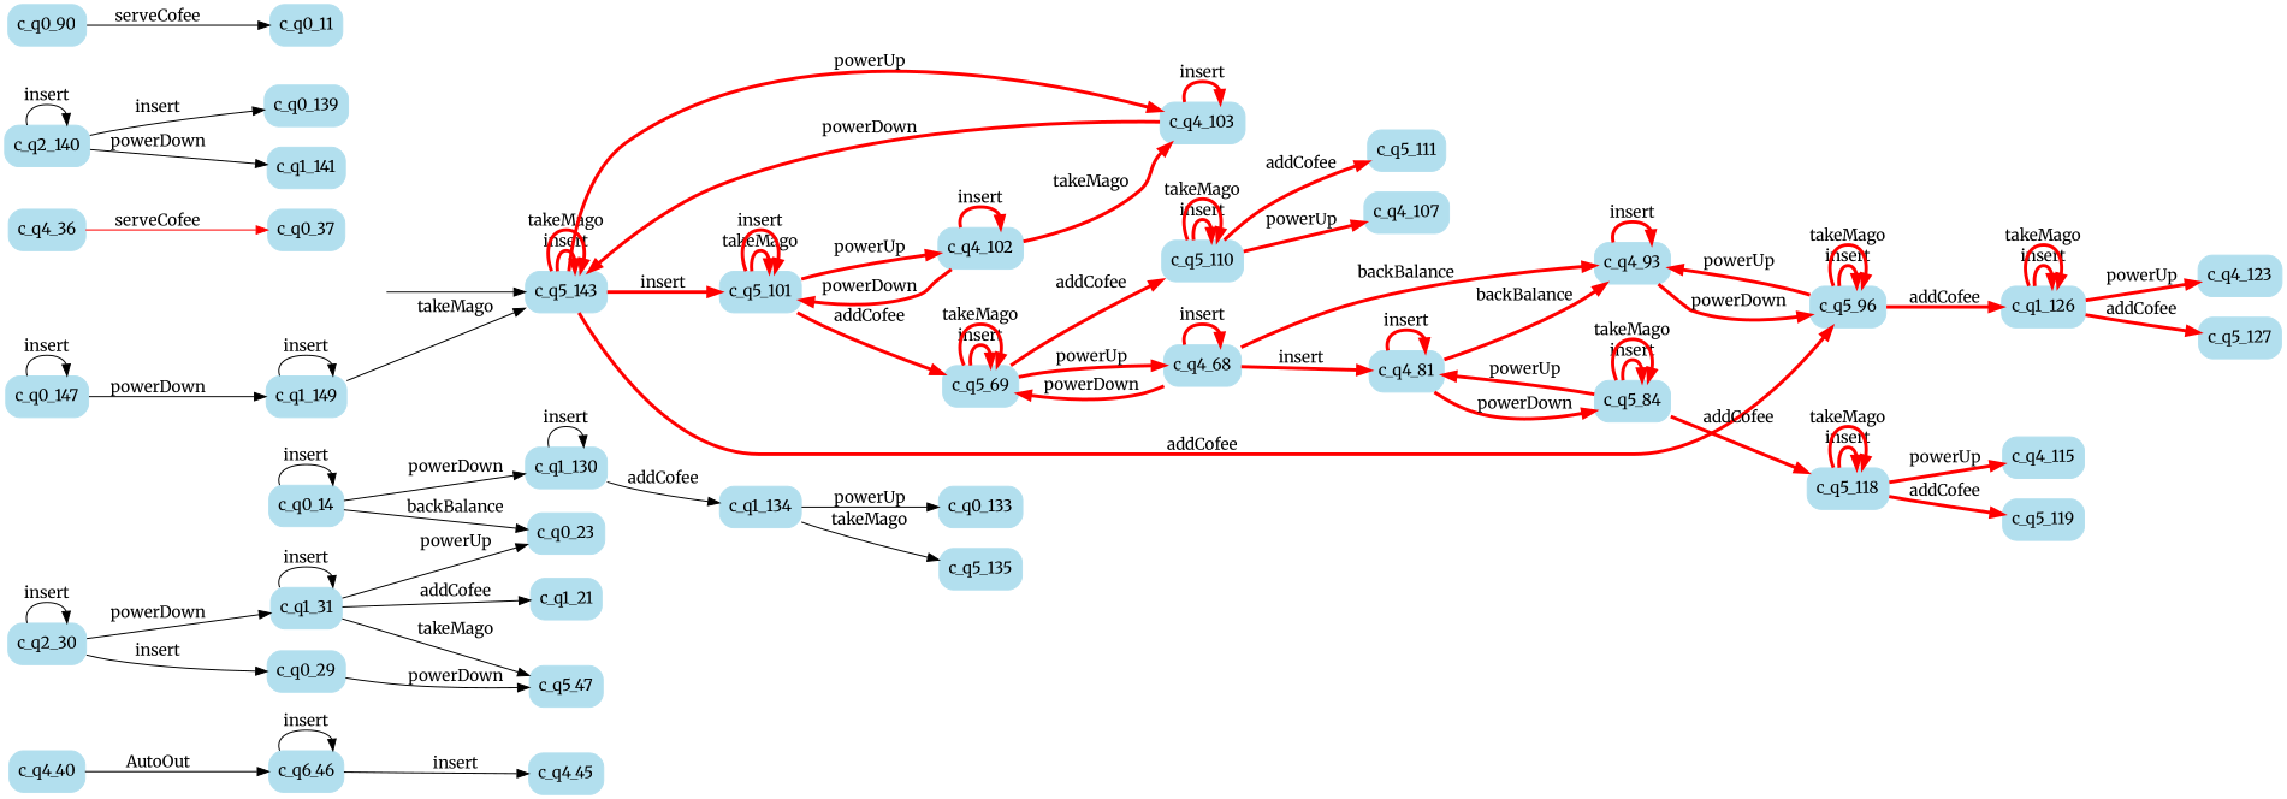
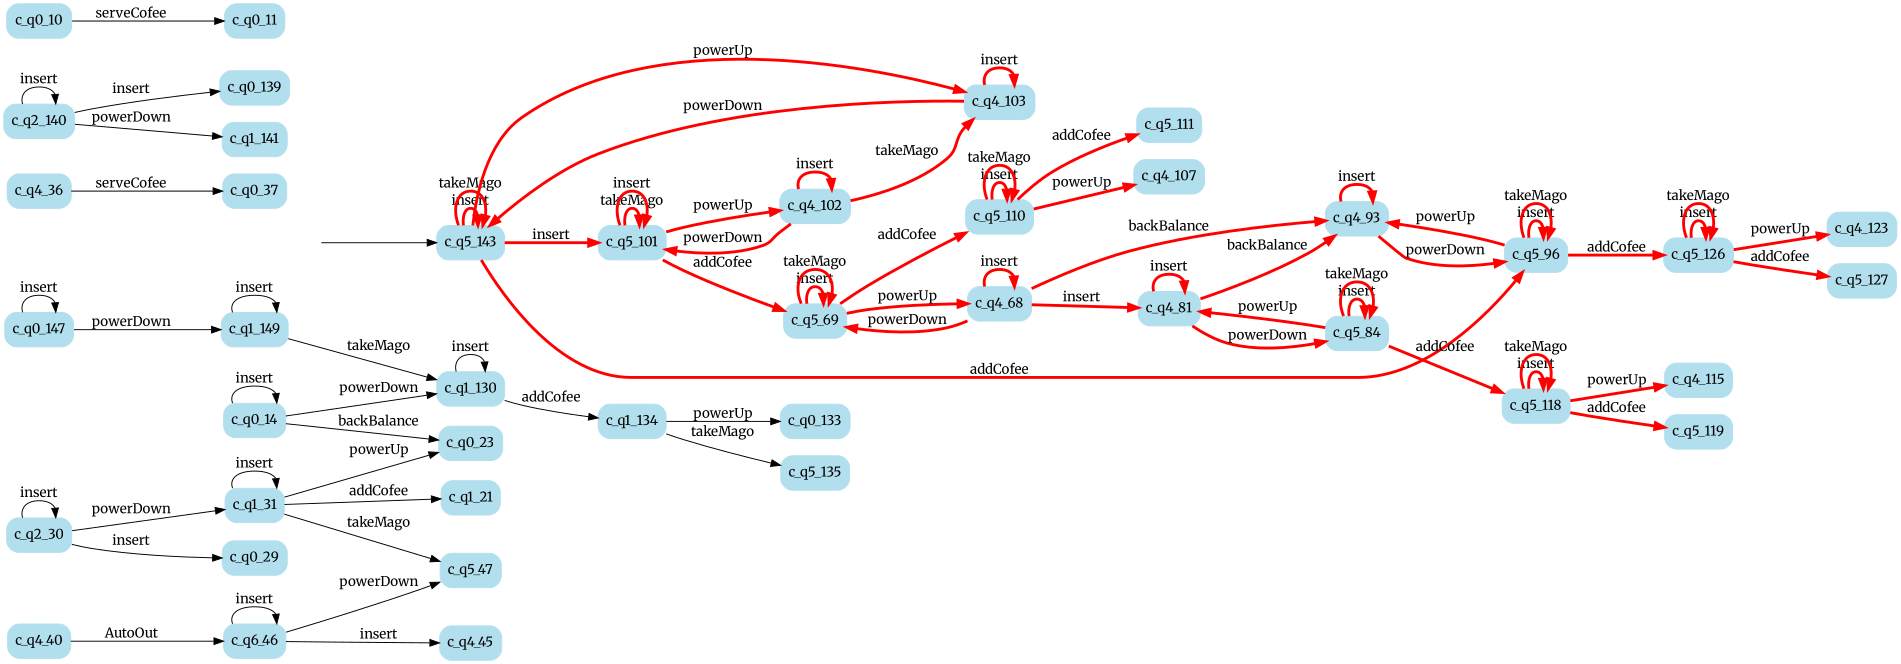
  digraph {
    fontname=Merriweather
    rankdir=LR
    node [fontname=Merriweather style="rounded, filled" color=lightblue2 shape=box]
    edge [fontname=Merriweather color=red penwidth=3]
    start_c_q5_143 [style=invisible color="" shape=""]
    n2 [label=c_q5_143]
    n3 [label=c_q5_101]
    n4 [label=c_q5_96]
    n5 [label=c_q4_103]
    n6 [label=c_q4_40]
    n7 [label=c_q6_46]
    n8 [label=c_q5_47]
    n9 [label=c_q4_45]
    n10 [label=c_q0_147]
    n11 [label=c_q1_149]
    n12 [label=c_q4_102]
    n13 [label=c_q5_69]
-   n14 [label=c_q1_126]
+   n14 [label=c_q5_126]
    n15 [label=c_q4_93]
    n16 [label=c_q0_133]
    n17 [label=c_q5_84]
    n18 [label=c_q4_81]
    n19 [label=c_q5_118]
    n20 [label=c_q5_119]
    n21 [label=c_q4_115]
    n22 [label=c_q4_68]
    n23 [label=c_q5_110]
    n24 [label=c_q4_123]
    n25 [label=c_q5_127]
    n26 [label=c_q5_135]
    n27 [label=c_q1_134]
    n28 [label=c_q0_14]
    n29 [label=c_q1_130]
    n30 [label=c_q0_23]
    n31 [label=c_q4_107]
    n32 [label=c_q5_111]
    n33 [label=c_q4_36]
    n34 [label=c_q0_37]
    n35 [label=c_q0_139]
    n36 [label=c_q1_21]
    n37 [label=c_q2_140]
    n38 [label=c_q1_141]
    n39 [label=c_q2_30]
    n40 [label=c_q0_29]
    n41 [label=c_q1_31]
    n42 [label=c_q0_11]
-   n43 [label=c_q0_90]
+   n43 [label=c_q0_10]
    start_c_q5_143 -> n2 [color="" penwidth=""]
    n2 -> n2 [label=insert]
    n2 -> n2 [label=takeMago]
    n2 -> n3 [label=insert]
    n2 -> n4 [label=addCofee]
    n2 -> n5 [label=powerUp]
    n3 -> n3 [label=takeMago]
    n3 -> n3 [label=insert]
    n3 -> n12 [label=powerUp]
    n3 -> n13 [label=addCofee]
    n4 -> n4 [label=insert]
    n4 -> n4 [label=takeMago]
    n4 -> n14 [label=addCofee]
    n4 -> n15 [label=powerUp]
    n5 -> n2 [label=powerDown]
    n5 -> n5 [label=insert]
    n6 -> n7 [label=AutoOut color="" penwidth=""]
    n7 -> n7 [label=insert color="" penwidth=""]
-   n40 -> n8 [label=powerDown color="" penwidth=""]
+   n7 -> n8 [label=powerDown color="" penwidth=""]
    n7 -> n9 [label=insert color="" penwidth=""]
    n10 -> n10 [label=insert color="" penwidth=""]
    n10 -> n11 [label=powerDown color="" penwidth=""]
-   n11 -> n2 [label=takeMago color="" penwidth=""]
+   n11 -> n29 [label=takeMago color="" penwidth=""]
    n11 -> n11 [label=insert color="" penwidth=""]
    n12 -> n3 [label=powerDown]
    n12 -> n5 [label=takeMago]
    n12 -> n12 [label=insert]
    n13 -> n13 [label=insert]
    n13 -> n13 [label=takeMago]
    n13 -> n22 [label=powerUp]
    n13 -> n23 [label=addCofee]
    n14 -> n14 [label=insert]
    n14 -> n14 [label=takeMago]
    n14 -> n24 [label=powerUp]
    n14 -> n25 [label=addCofee]
    n15 -> n4 [label=powerDown]
    n15 -> n15 [label=insert]
    n17 -> n17 [label=insert]
    n17 -> n17 [label=takeMago]
    n17 -> n18 [label=powerUp]
    n17 -> n19 [label=addCofee]
    n18 -> n15 [label=backBalance]
    n18 -> n17 [label=powerDown]
    n18 -> n18 [label=insert]
    n19 -> n19 [label=insert]
    n19 -> n19 [label=takeMago]
    n19 -> n20 [label=addCofee]
    n19 -> n21 [label=powerUp]
    n22 -> n13 [label=powerDown]
    n22 -> n15 [label=backBalance]
    n22 -> n18 [label=insert]
    n22 -> n22 [label=insert]
    n23 -> n23 [label=insert]
    n23 -> n23 [label=takeMago]
    n23 -> n31 [label=powerUp]
    n23 -> n32 [label=addCofee]
    n27 -> n16 [label=powerUp color="" penwidth=""]
    n27 -> n26 [label=takeMago color="" penwidth=""]
    n28 -> n28 [label=insert color="" penwidth=""]
    n28 -> n29 [label=powerDown color="" penwidth=""]
    n28 -> n30 [label=backBalance color="" penwidth=""]
    n29 -> n27 [label=addCofee color="" penwidth=""]
    n29 -> n29 [label=insert color="" penwidth=""]
-   n33 -> n34 [label=serveCofee penwidth=""]
+   n33 -> n34 [label=serveCofee color="" penwidth=""]
    n37 -> n35 [label=insert color="" penwidth=""]
    n37 -> n37 [label=insert color="" penwidth=""]
    n37 -> n38 [label=powerDown color="" penwidth=""]
    n39 -> n39 [label=insert color="" penwidth=""]
    n39 -> n40 [label=insert color="" penwidth=""]
    n39 -> n41 [label=powerDown color="" penwidth=""]
    n41 -> n8 [label=takeMago color="" penwidth=""]
    n41 -> n30 [label=powerUp color="" penwidth=""]
    n41 -> n36 [label=addCofee color="" penwidth=""]
    n41 -> n41 [label=insert color="" penwidth=""]
    n43 -> n42 [label=serveCofee color="" penwidth=""]
  }
